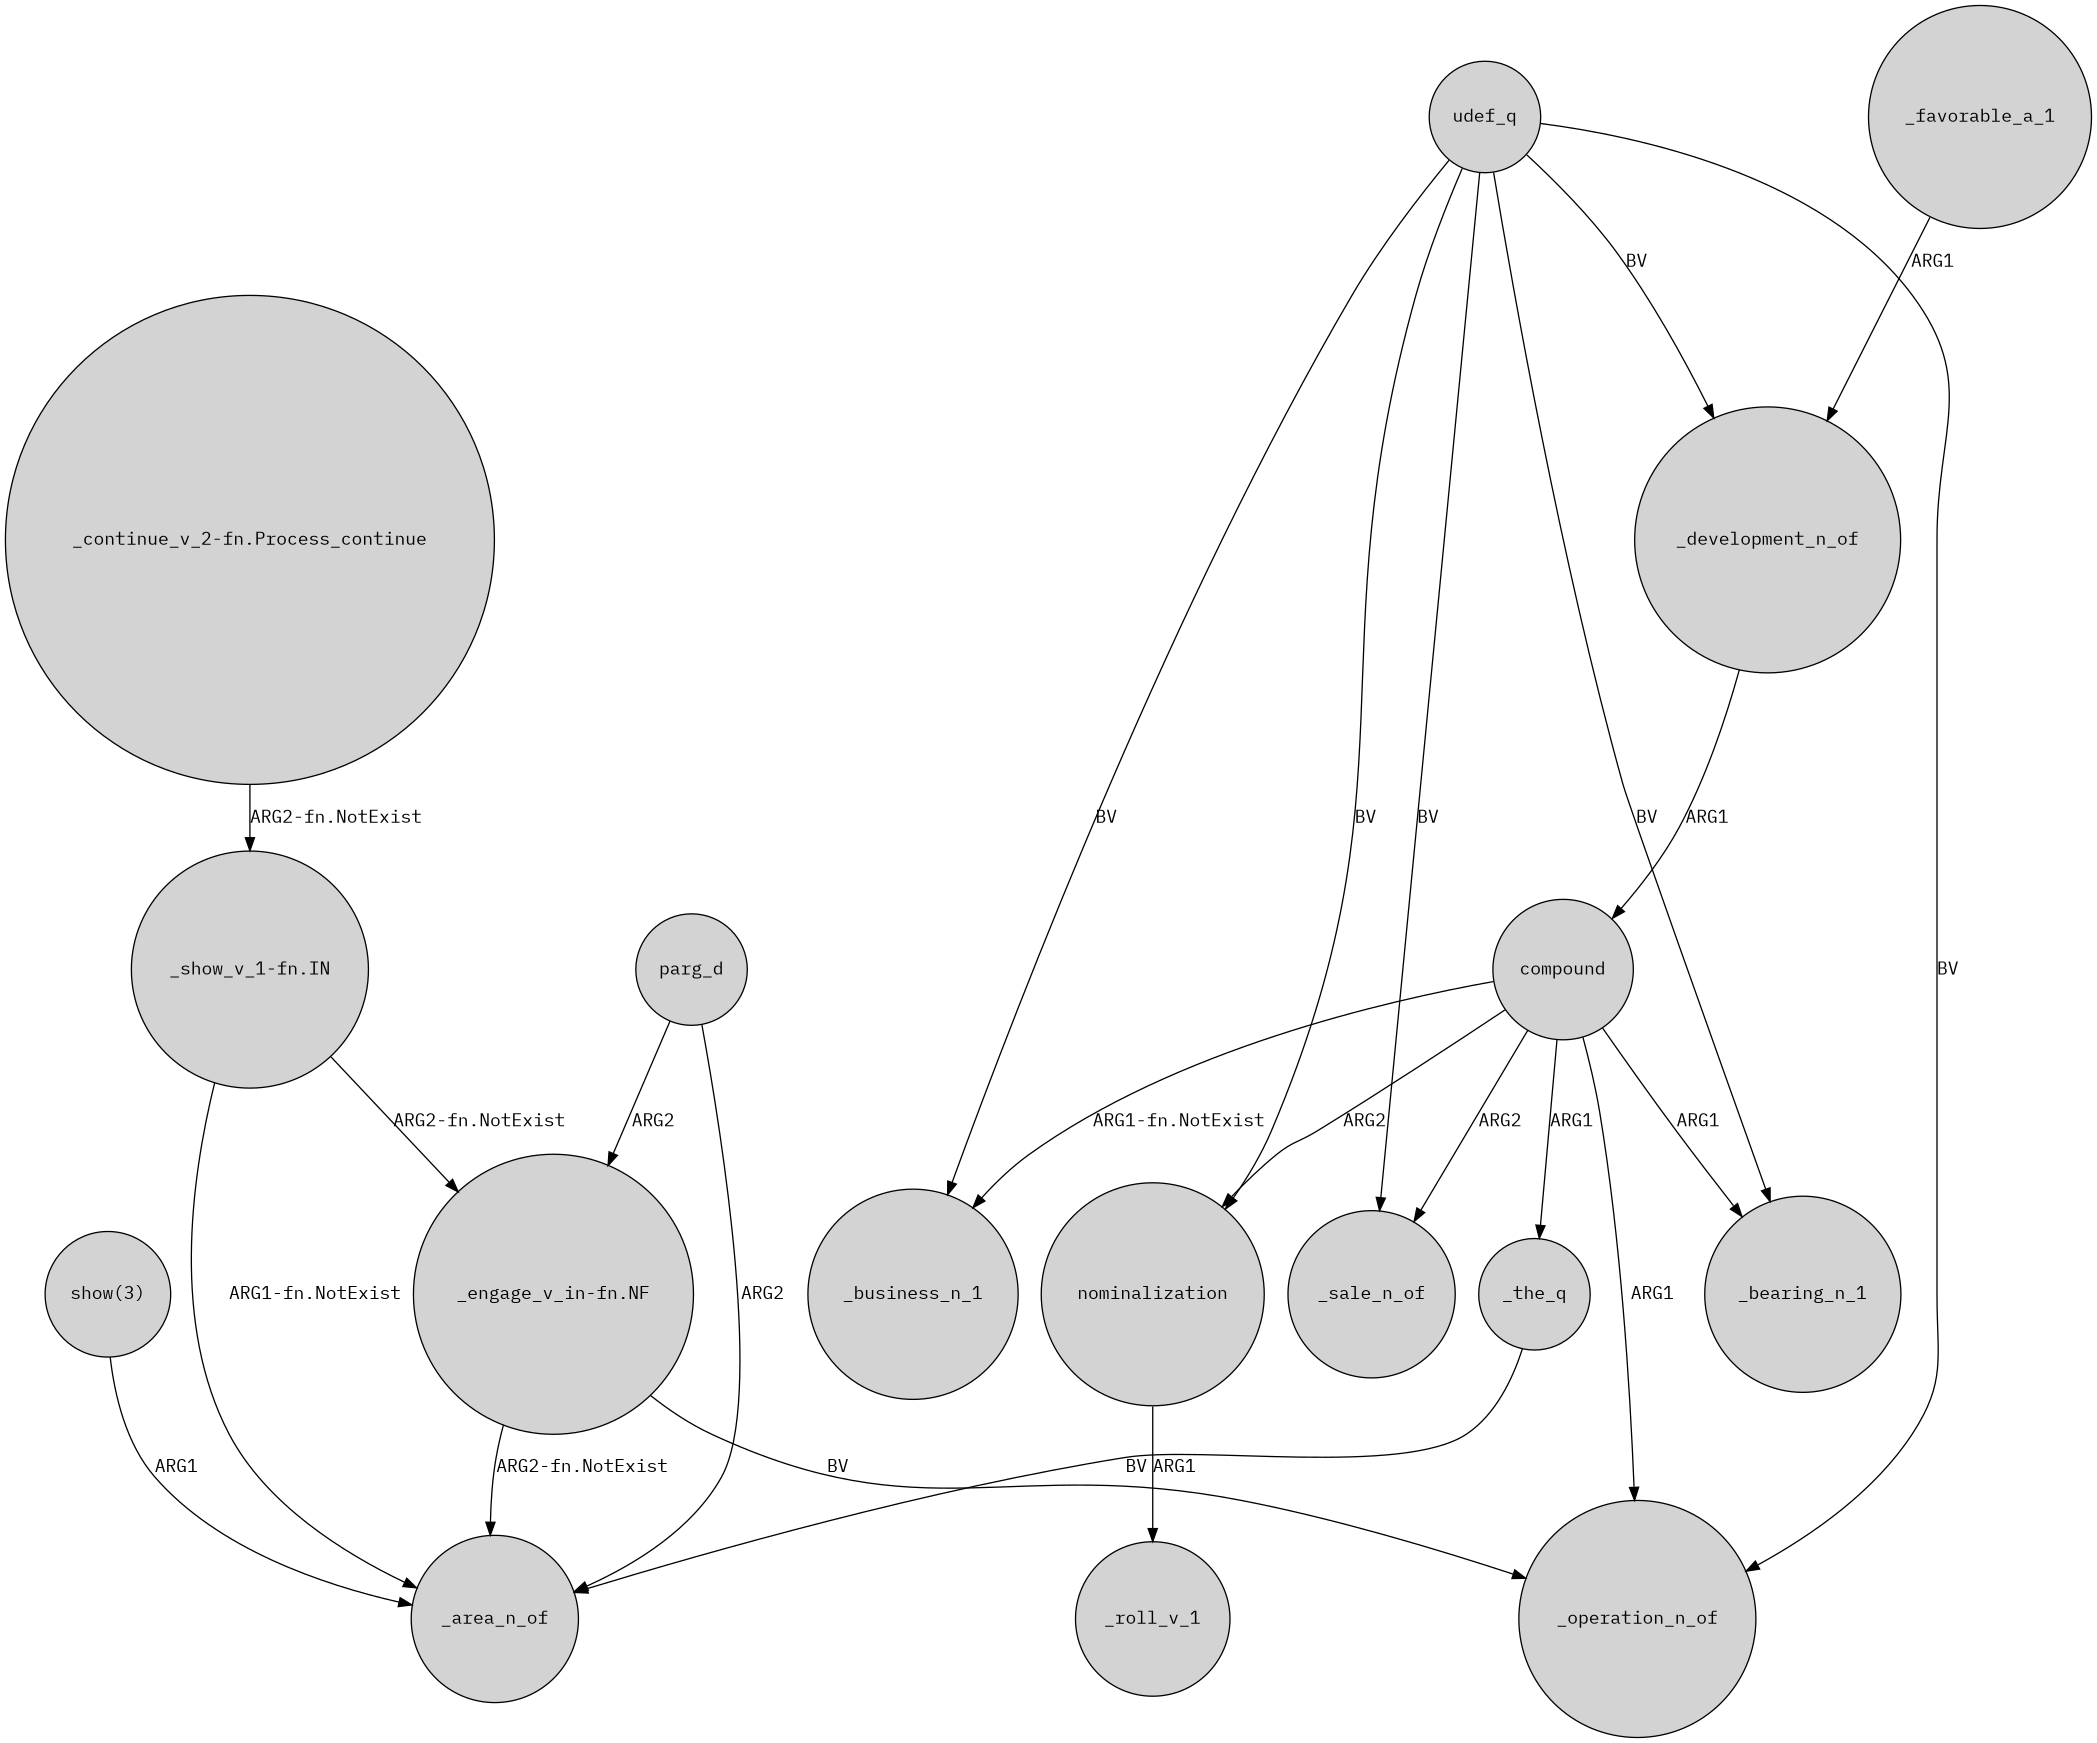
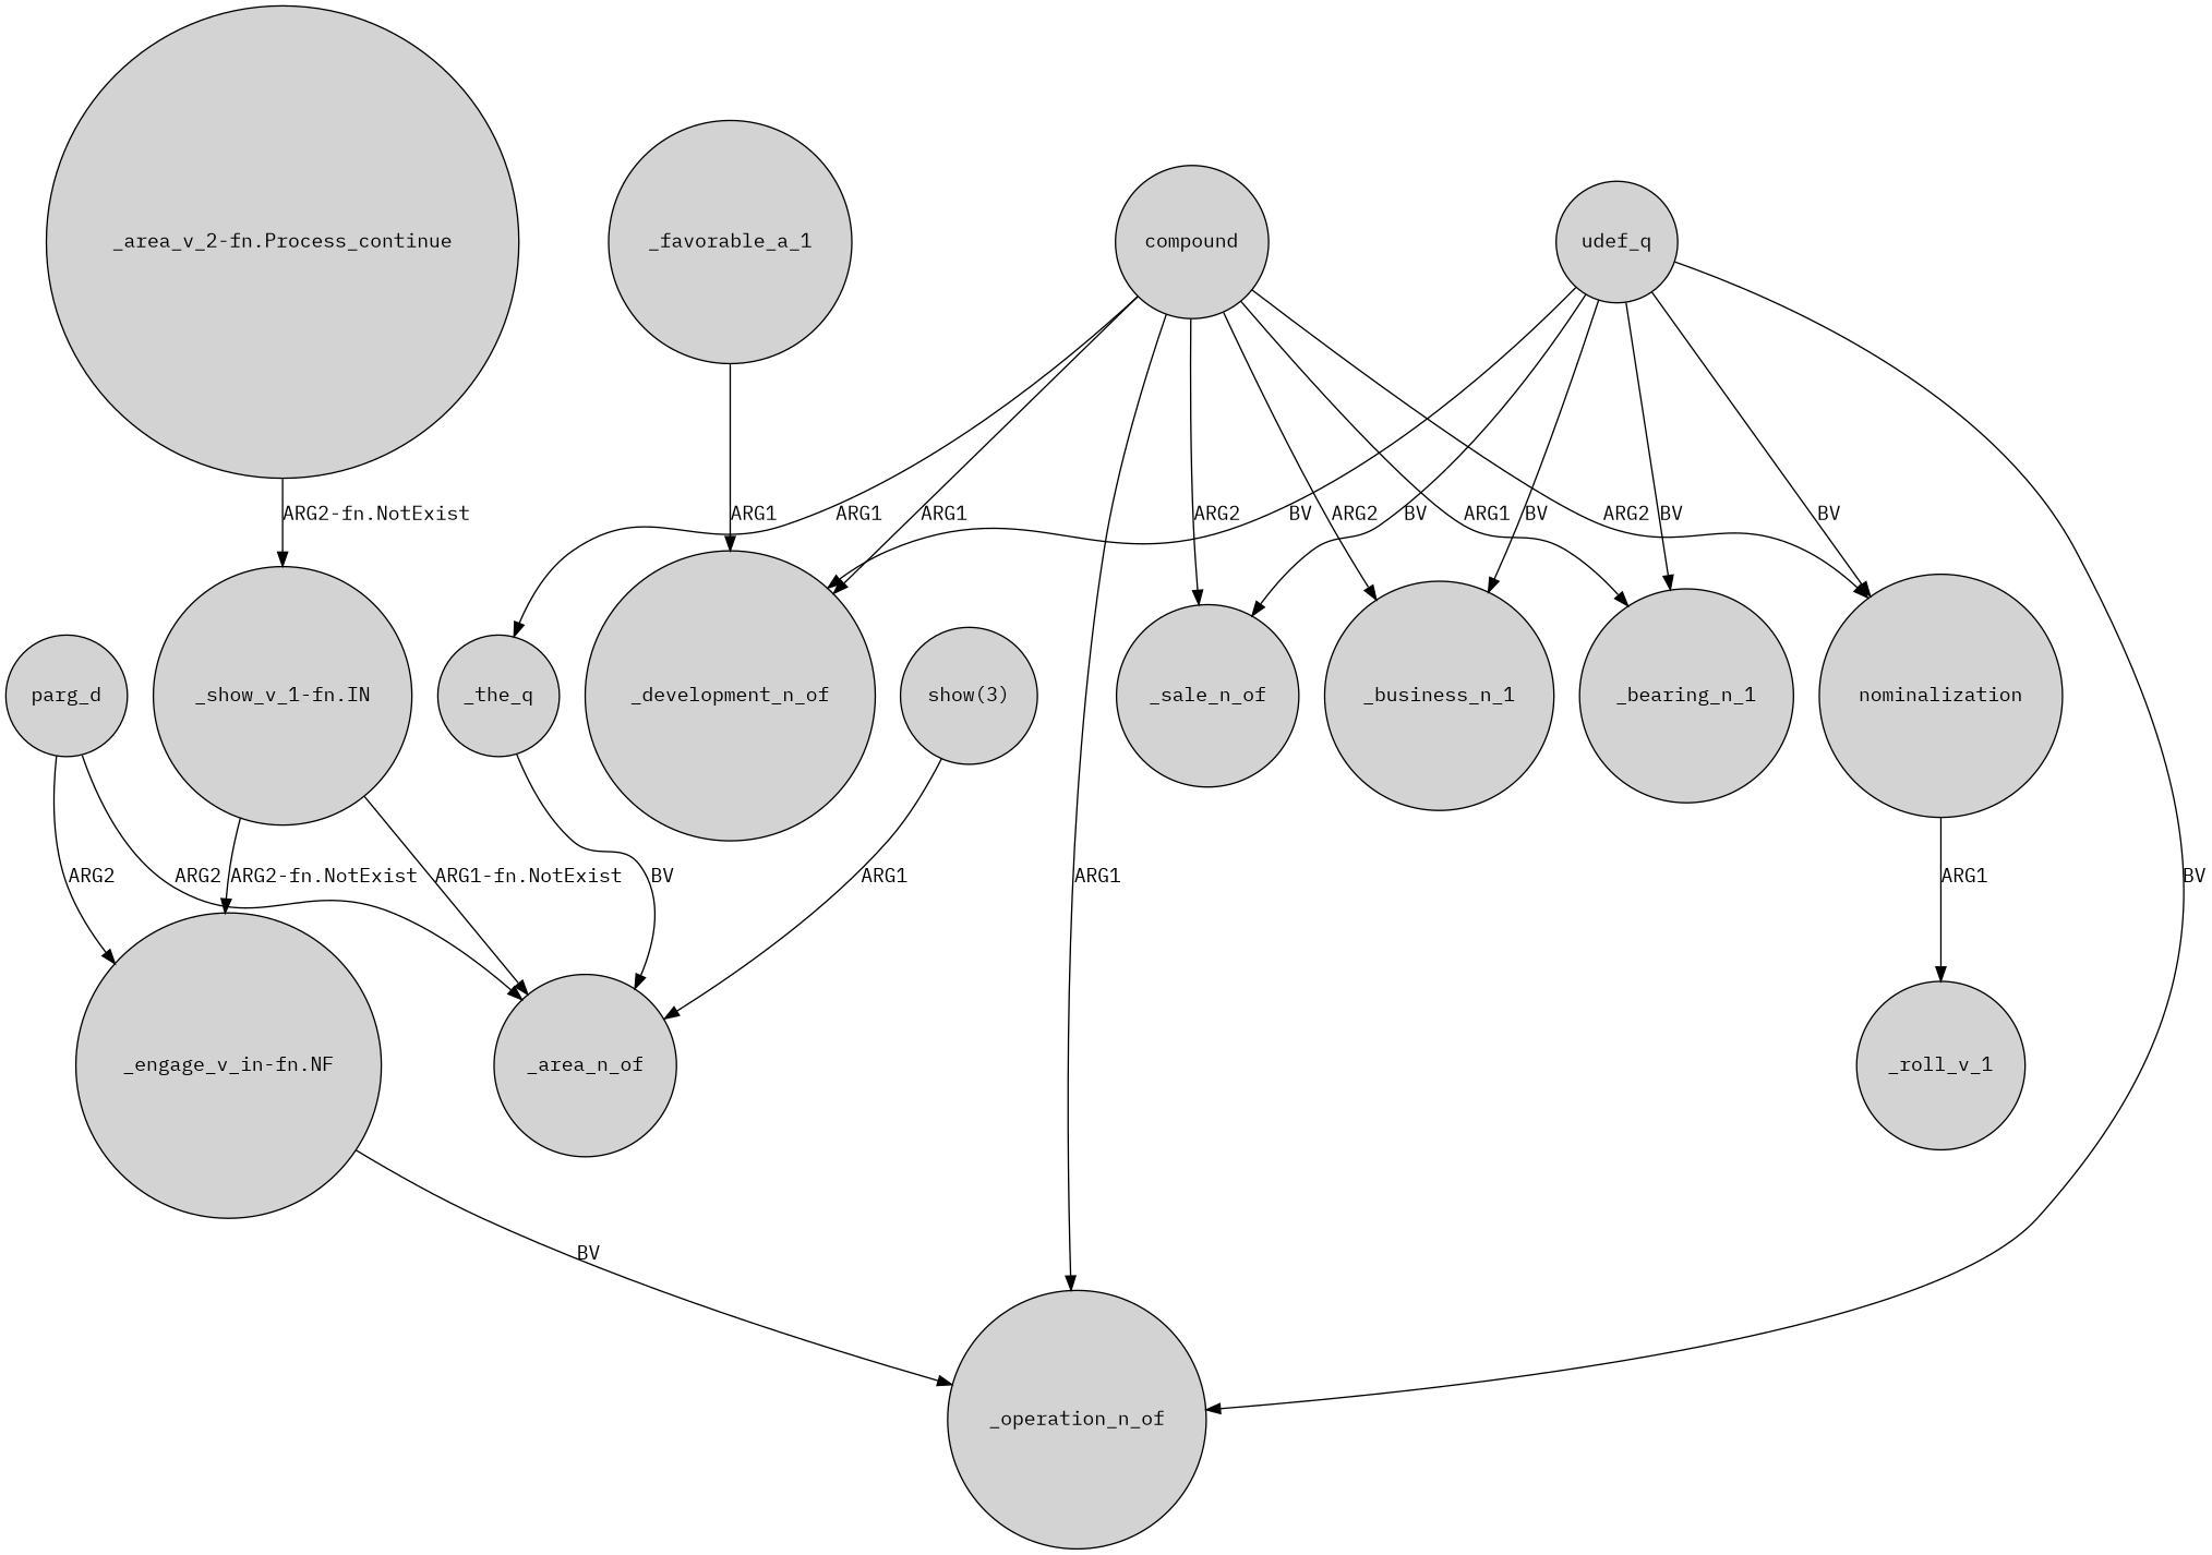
  digraph {
    fontname="IBM Plex Mono"
    node [fontname="IBM Plex Mono" shape=circle style=filled]
    edge [fontname="IBM Plex Mono"]
    compound
    _operation_n_of
    _development_n_of
    nominalization
    _bearing_n_1
    _sale_n_of
    _business_n_1
    _the_q
    _roll_v_1
    parg_d
    _area_n_of
    "_engage_v_in-fn.NF"
    _favorable_a_1
-   "_continue_v_2-fn.Process_continue"
+   "_continue_v_2-fn.Process_continue" [label="_area_v_2-fn.Process_continue"]
    "_show_v_1-fn.IN"
    udef_q
    n17 [label="show(3)"]
    compound -> _operation_n_of [label=ARG1]
-   _development_n_of -> compound [label=ARG1]
+   compound -> _development_n_of [label=ARG1]
    compound -> nominalization [label=ARG2]
    compound -> _bearing_n_1 [label=ARG1]
    compound -> _sale_n_of [label=ARG2]
-   compound -> _business_n_1 [label="ARG1-fn.NotExist"]
+   compound -> _business_n_1 [label=ARG2]
    compound -> _the_q [label=ARG1]
    nominalization -> _roll_v_1 [label=ARG1]
    _the_q -> _area_n_of [label=BV]
    parg_d -> _area_n_of [label=ARG2]
    parg_d -> "_engage_v_in-fn.NF" [label=ARG2]
    "_engage_v_in-fn.NF" -> _operation_n_of [label=BV]
-   "_engage_v_in-fn.NF" -> _area_n_of [label="ARG2-fn.NotExist"]
    _favorable_a_1 -> _development_n_of [label=ARG1]
    "_continue_v_2-fn.Process_continue" -> "_show_v_1-fn.IN" [label="ARG2-fn.NotExist"]
    "_show_v_1-fn.IN" -> _area_n_of [label="ARG1-fn.NotExist"]
    "_show_v_1-fn.IN" -> "_engage_v_in-fn.NF" [label="ARG2-fn.NotExist"]
    udef_q -> _operation_n_of [label=BV]
    udef_q -> _development_n_of [label=BV]
    udef_q -> nominalization [label=BV]
    udef_q -> _bearing_n_1 [label=BV]
    udef_q -> _sale_n_of [label=BV]
    udef_q -> _business_n_1 [label=BV]
    n17 -> _area_n_of [label=ARG1]
  }
